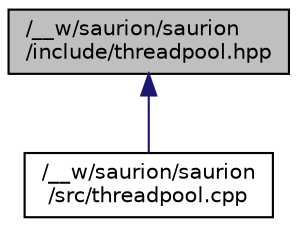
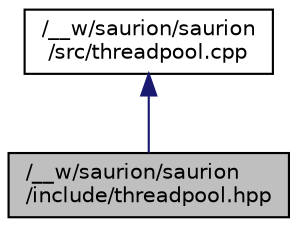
  digraph {
    node [color=black fontname=Helvetica fontsize=10 shape=record style=filled]
    n1 [fillcolor=grey75 fontcolor=black height=0.2 label="/__w/saurion/saurion\l/include/threadpool.hpp" width=0.4]
    n2 [fillcolor=white height=0.2 label="/__w/saurion/saurion\l/src/threadpool.cpp" width=0.4]
-   n1 -> n2 [color=midnightblue dir=back fontname=Helvetica fontsize=10 labelfontname=Helvetica labelfontsize=10 style=solid]
+   n2 -> n1 [color=midnightblue dir=back fontname=Helvetica fontsize=10 labelfontname=Helvetica labelfontsize=10 style=solid]
  }
